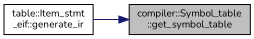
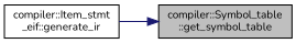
  digraph {
    rankdir=RL
    fontname=Nunito
    node [color=black fontname=Nunito fontsize=10 shape=record style=filled]
    n1 [fillcolor=grey75 fontcolor=black height=0.2 label="compiler::Symbol_table\l::get_symbol_table" width=0.4]
-   n2 [fillcolor=white height=0.2 label="table::Item_stmt\l_eif::generate_ir" width=0.4]
+   n2 [fillcolor=white height=0.2 label="compiler::Item_stmt\l_eif::generate_ir" width=0.4]
    n1 -> n2 [color=midnightblue dir=back fontname=Nunito fontsize=10 labelfontname=Helvetica labelfontsize=10 style=solid]
  }
